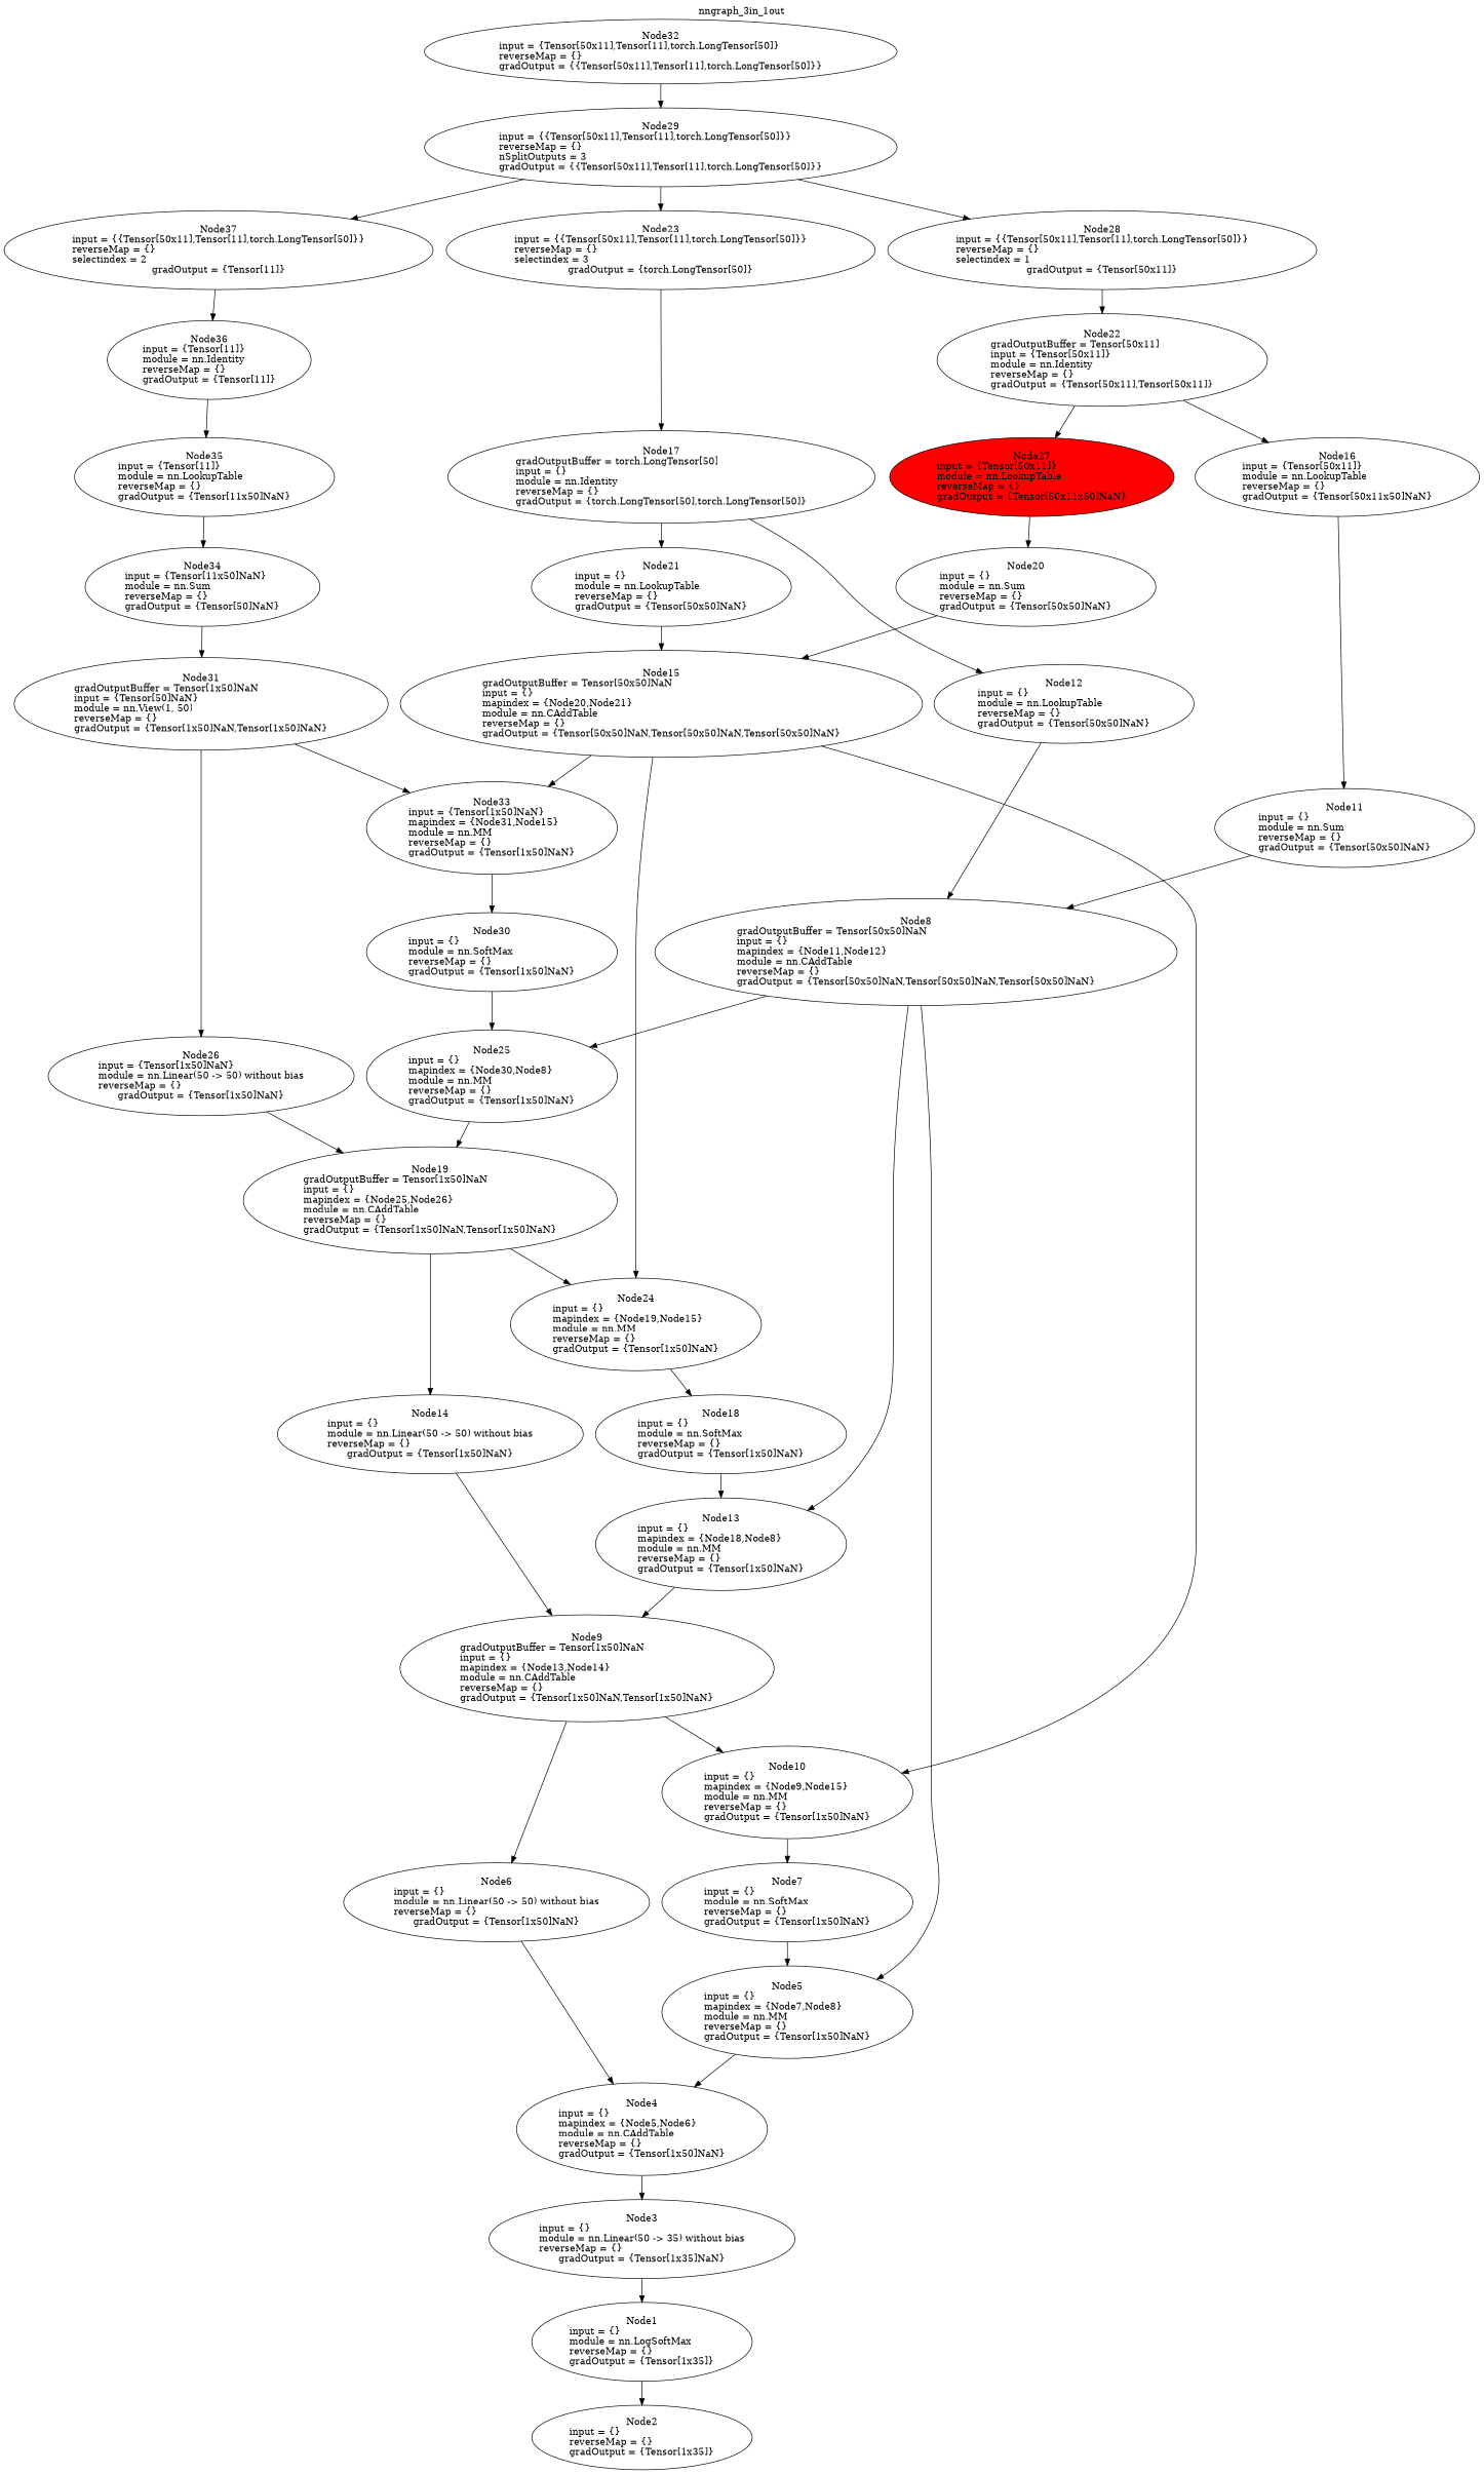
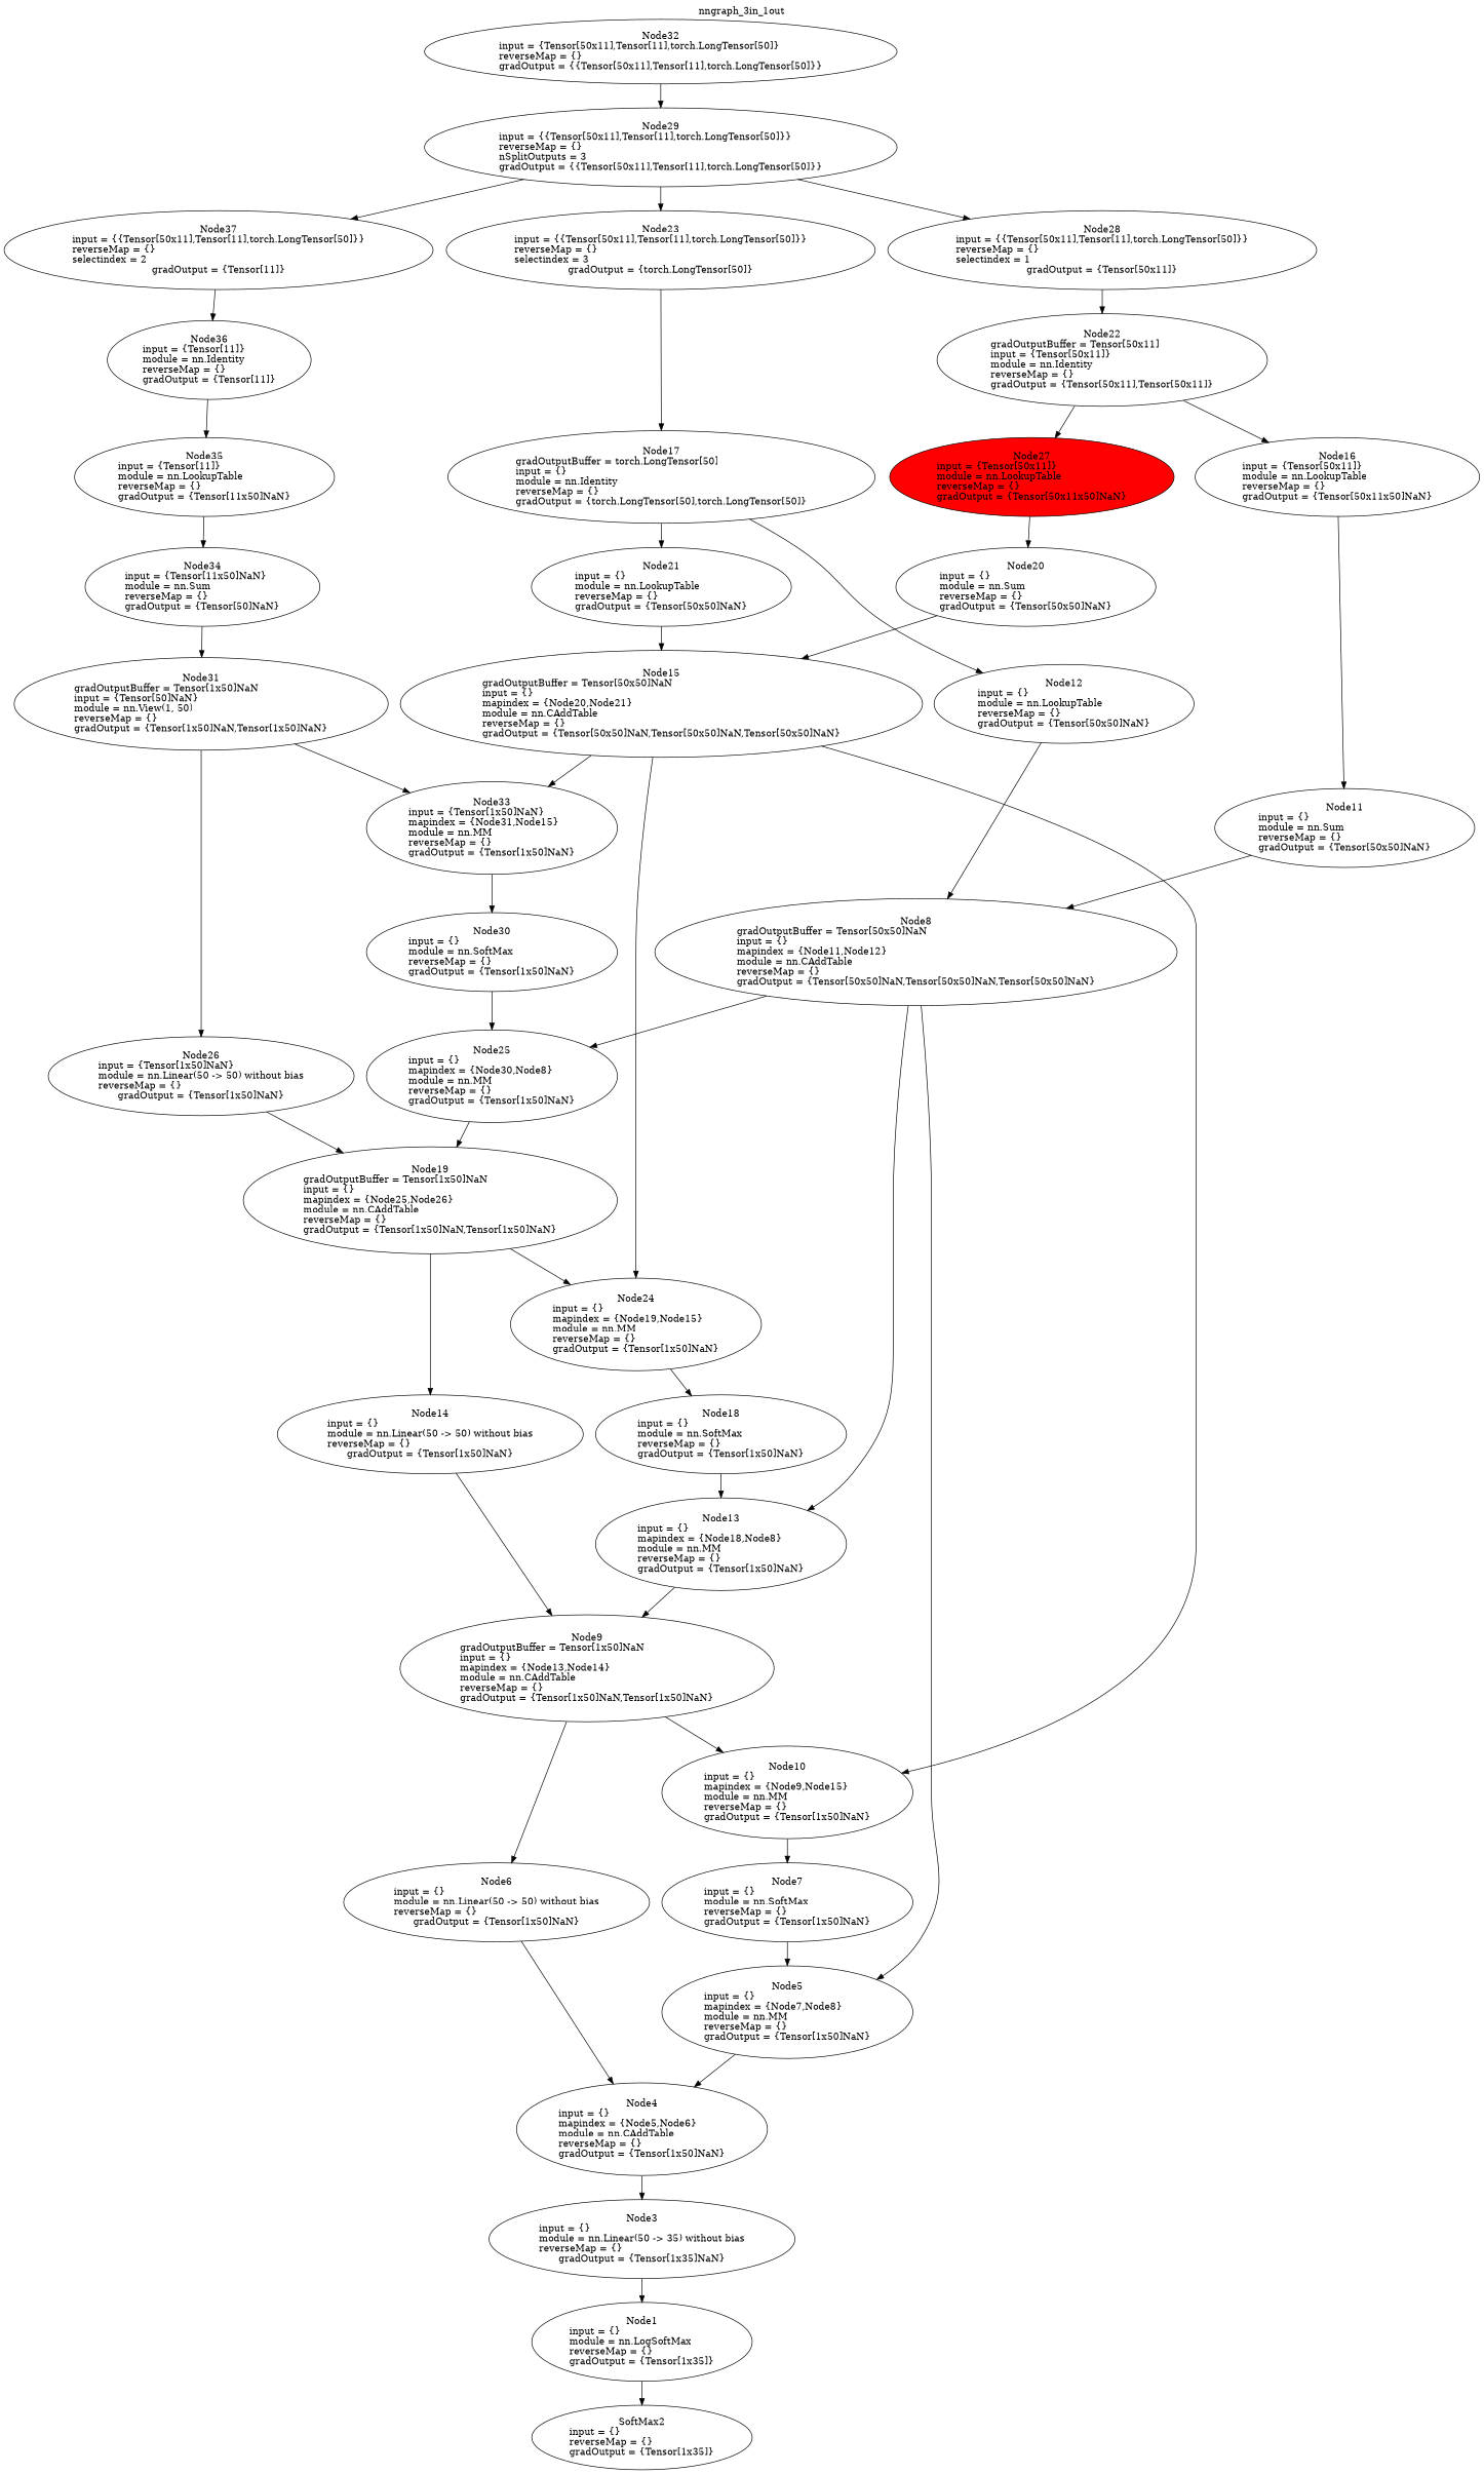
  digraph {
    label=nngraph_3in_1out
    labelloc=t
    node [shape=oval]
    n1 [label="Node1\ninput = {}\lmodule = nn.LogSoftMax\lreverseMap = {}\lgradOutput = {Tensor[1x35]}"]
-   n2 [label="Node2\ninput = {}\lreverseMap = {}\lgradOutput = {Tensor[1x35]}"]
+   n2 [label="SoftMax2\ninput = {}\lreverseMap = {}\lgradOutput = {Tensor[1x35]}"]
    n3 [label="Node3\ninput = {}\lmodule = nn.Linear(50 -> 35) without bias\lreverseMap = {}\lgradOutput = {Tensor[1x35]NaN}"]
    n4 [label="Node4\ninput = {}\lmapindex = {Node5,Node6}\lmodule = nn.CAddTable\lreverseMap = {}\lgradOutput = {Tensor[1x50]NaN}"]
    n5 [label="Node5\ninput = {}\lmapindex = {Node7,Node8}\lmodule = nn.MM\lreverseMap = {}\lgradOutput = {Tensor[1x50]NaN}"]
    n6 [label="Node6\ninput = {}\lmodule = nn.Linear(50 -> 50) without bias\lreverseMap = {}\lgradOutput = {Tensor[1x50]NaN}"]
    n7 [label="Node7\ninput = {}\lmodule = nn.SoftMax\lreverseMap = {}\lgradOutput = {Tensor[1x50]NaN}"]
    n8 [label="Node8\ngradOutputBuffer = Tensor[50x50]NaN\linput = {}\lmapindex = {Node11,Node12}\lmodule = nn.CAddTable\lreverseMap = {}\lgradOutput = {Tensor[50x50]NaN,Tensor[50x50]NaN,Tensor[50x50]NaN}"]
    n9 [label="Node13\ninput = {}\lmapindex = {Node18,Node8}\lmodule = nn.MM\lreverseMap = {}\lgradOutput = {Tensor[1x50]NaN}"]
    n10 [label="Node25\ninput = {}\lmapindex = {Node30,Node8}\lmodule = nn.MM\lreverseMap = {}\lgradOutput = {Tensor[1x50]NaN}"]
    n11 [label="Node9\ngradOutputBuffer = Tensor[1x50]NaN\linput = {}\lmapindex = {Node13,Node14}\lmodule = nn.CAddTable\lreverseMap = {}\lgradOutput = {Tensor[1x50]NaN,Tensor[1x50]NaN}"]
    n12 [label="Node10\ninput = {}\lmapindex = {Node9,Node15}\lmodule = nn.MM\lreverseMap = {}\lgradOutput = {Tensor[1x50]NaN}"]
    n13 [label="Node11\ninput = {}\lmodule = nn.Sum\lreverseMap = {}\lgradOutput = {Tensor[50x50]NaN}"]
    n14 [label="Node12\ninput = {}\lmodule = nn.LookupTable\lreverseMap = {}\lgradOutput = {Tensor[50x50]NaN}"]
    n15 [label="Node14\ninput = {}\lmodule = nn.Linear(50 -> 50) without bias\lreverseMap = {}\lgradOutput = {Tensor[1x50]NaN}"]
    n16 [label="Node15\ngradOutputBuffer = Tensor[50x50]NaN\linput = {}\lmapindex = {Node20,Node21}\lmodule = nn.CAddTable\lreverseMap = {}\lgradOutput = {Tensor[50x50]NaN,Tensor[50x50]NaN,Tensor[50x50]NaN}"]
    n17 [label="Node24\ninput = {}\lmapindex = {Node19,Node15}\lmodule = nn.MM\lreverseMap = {}\lgradOutput = {Tensor[1x50]NaN}"]
    n18 [label="Node33\ninput = {Tensor[1x50]NaN}\lmapindex = {Node31,Node15}\lmodule = nn.MM\lreverseMap = {}\lgradOutput = {Tensor[1x50]NaN}"]
    n19 [label="Node16\ninput = {Tensor[50x11]}\lmodule = nn.LookupTable\lreverseMap = {}\lgradOutput = {Tensor[50x11x50]NaN}"]
    n20 [label="Node17\ngradOutputBuffer = torch.LongTensor[50]\linput = {}\lmodule = nn.Identity\lreverseMap = {}\lgradOutput = {torch.LongTensor[50],torch.LongTensor[50]}"]
    n21 [label="Node21\ninput = {}\lmodule = nn.LookupTable\lreverseMap = {}\lgradOutput = {Tensor[50x50]NaN}"]
    n22 [label="Node18\ninput = {}\lmodule = nn.SoftMax\lreverseMap = {}\lgradOutput = {Tensor[1x50]NaN}"]
    n23 [label="Node19\ngradOutputBuffer = Tensor[1x50]NaN\linput = {}\lmapindex = {Node25,Node26}\lmodule = nn.CAddTable\lreverseMap = {}\lgradOutput = {Tensor[1x50]NaN,Tensor[1x50]NaN}"]
    n24 [label="Node20\ninput = {}\lmodule = nn.Sum\lreverseMap = {}\lgradOutput = {Tensor[50x50]NaN}"]
    n25 [label="Node22\ngradOutputBuffer = Tensor[50x11]\linput = {Tensor[50x11]}\lmodule = nn.Identity\lreverseMap = {}\lgradOutput = {Tensor[50x11],Tensor[50x11]}"]
    n26 [fillcolor=red label="Node27\ninput = {Tensor[50x11]}\lmodule = nn.LookupTable\lreverseMap = {}\lgradOutput = {Tensor[50x11x50]NaN}" style=filled]
    n27 [label="Node23\ninput = {{Tensor[50x11],Tensor[11],torch.LongTensor[50]}}\lreverseMap = {}\lselectindex = 3\lgradOutput = {torch.LongTensor[50]}"]
    n28 [label="Node26\ninput = {Tensor[1x50]NaN}\lmodule = nn.Linear(50 -> 50) without bias\lreverseMap = {}\lgradOutput = {Tensor[1x50]NaN}"]
    n29 [label="Node28\ninput = {{Tensor[50x11],Tensor[11],torch.LongTensor[50]}}\lreverseMap = {}\lselectindex = 1\lgradOutput = {Tensor[50x11]}"]
    n30 [label="Node29\ninput = {{Tensor[50x11],Tensor[11],torch.LongTensor[50]}}\lreverseMap = {}\lnSplitOutputs = 3\lgradOutput = {{Tensor[50x11],Tensor[11],torch.LongTensor[50]}}"]
    n31 [label="Node37\ninput = {{Tensor[50x11],Tensor[11],torch.LongTensor[50]}}\lreverseMap = {}\lselectindex = 2\lgradOutput = {Tensor[11]}"]
    n32 [label="Node30\ninput = {}\lmodule = nn.SoftMax\lreverseMap = {}\lgradOutput = {Tensor[1x50]NaN}"]
    n33 [label="Node31\ngradOutputBuffer = Tensor[1x50]NaN\linput = {Tensor[50]NaN}\lmodule = nn.View(1, 50)\lreverseMap = {}\lgradOutput = {Tensor[1x50]NaN,Tensor[1x50]NaN}"]
    n34 [label="Node32\ninput = {Tensor[50x11],Tensor[11],torch.LongTensor[50]}\lreverseMap = {}\lgradOutput = {{Tensor[50x11],Tensor[11],torch.LongTensor[50]}}"]
    n35 [label="Node34\ninput = {Tensor[11x50]NaN}\lmodule = nn.Sum\lreverseMap = {}\lgradOutput = {Tensor[50]NaN}"]
    n36 [label="Node35\ninput = {Tensor[11]}\lmodule = nn.LookupTable\lreverseMap = {}\lgradOutput = {Tensor[11x50]NaN}"]
    n37 [label="Node36\ninput = {Tensor[11]}\lmodule = nn.Identity\lreverseMap = {}\lgradOutput = {Tensor[11]}"]
    n1 -> n2
    n3 -> n1
    n4 -> n3
    n5 -> n4
    n6 -> n4
    n7 -> n5
    n8 -> n5
    n8 -> n9
    n8 -> n10
    n9 -> n11
    n10 -> n23
    n11 -> n6
    n11 -> n12
    n12 -> n7
    n13 -> n8
    n14 -> n8
    n15 -> n11
    n16 -> n12
    n16 -> n17
    n16 -> n18
    n17 -> n22
    n18 -> n32
    n19 -> n13
    n20 -> n14
    n20 -> n21
    n21 -> n16
    n22 -> n9
    n23 -> n15
    n23 -> n17
    n24 -> n16
    n25 -> n19
    n25 -> n26
    n26 -> n24
    n27 -> n20
    n28 -> n23
    n29 -> n25
    n30 -> n27
    n30 -> n29
    n30 -> n31
    n31 -> n37
    n32 -> n10
    n33 -> n18
    n33 -> n28
    n34 -> n30
    n35 -> n33
    n36 -> n35
    n37 -> n36
  }
